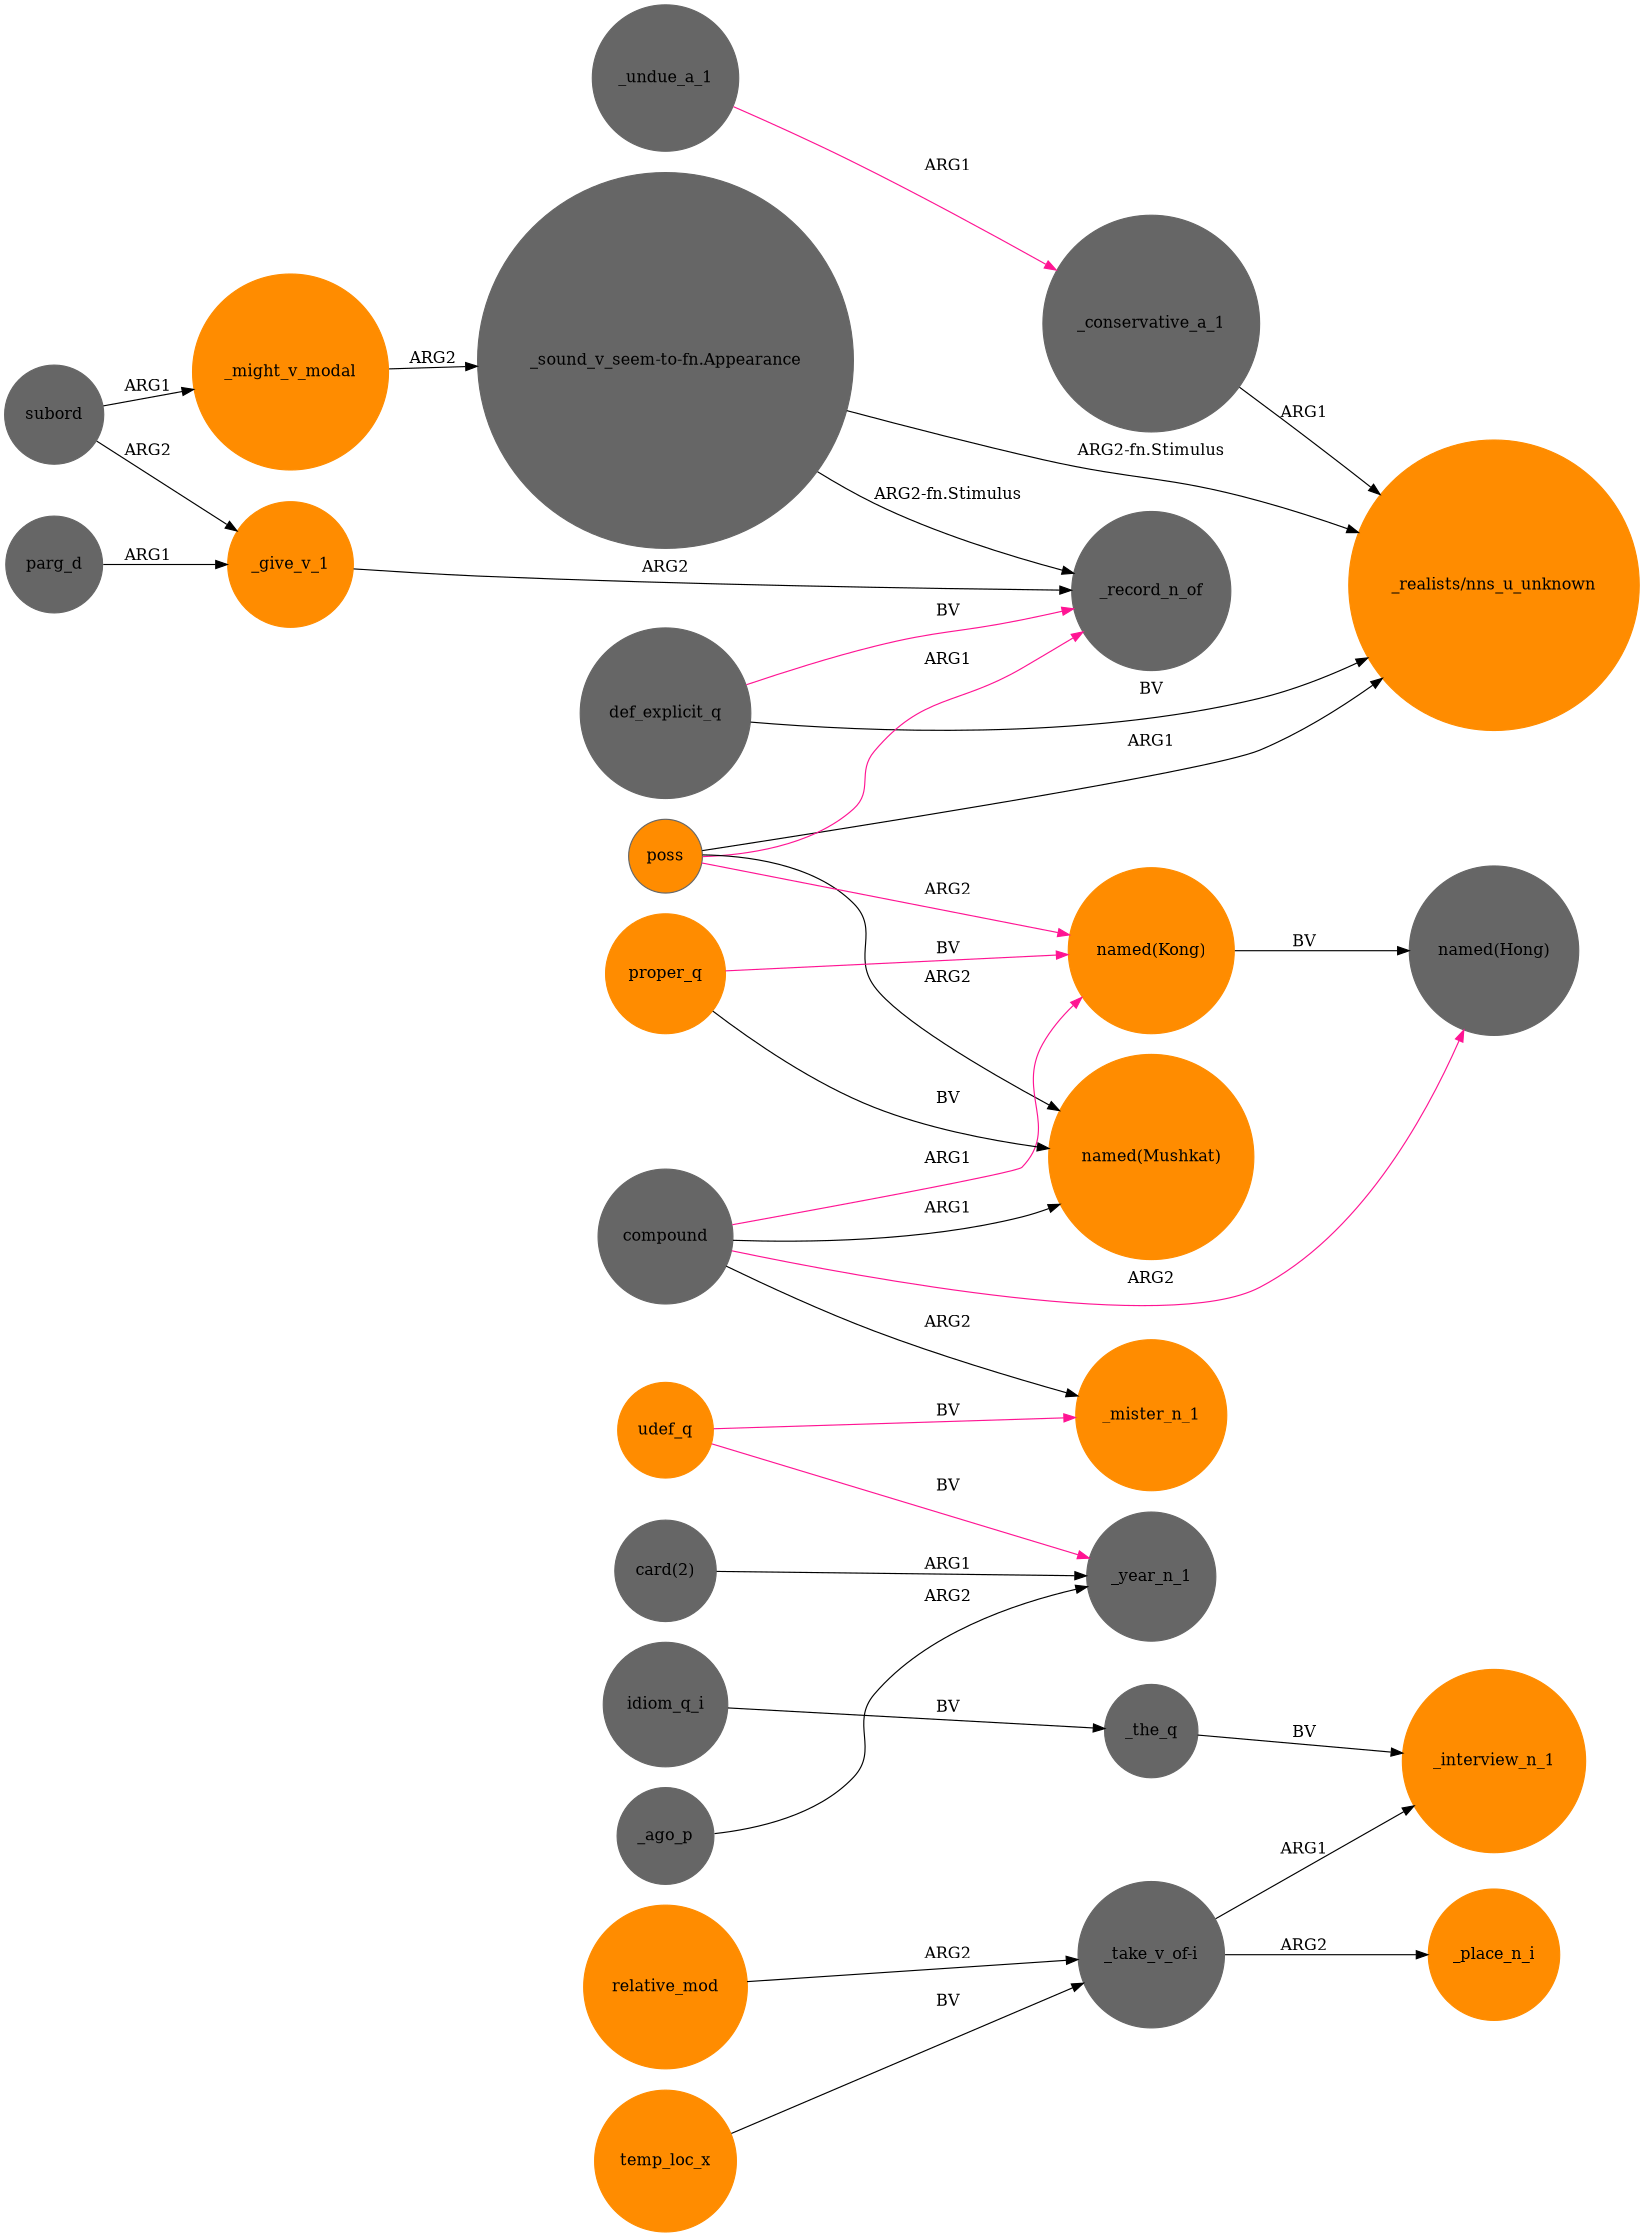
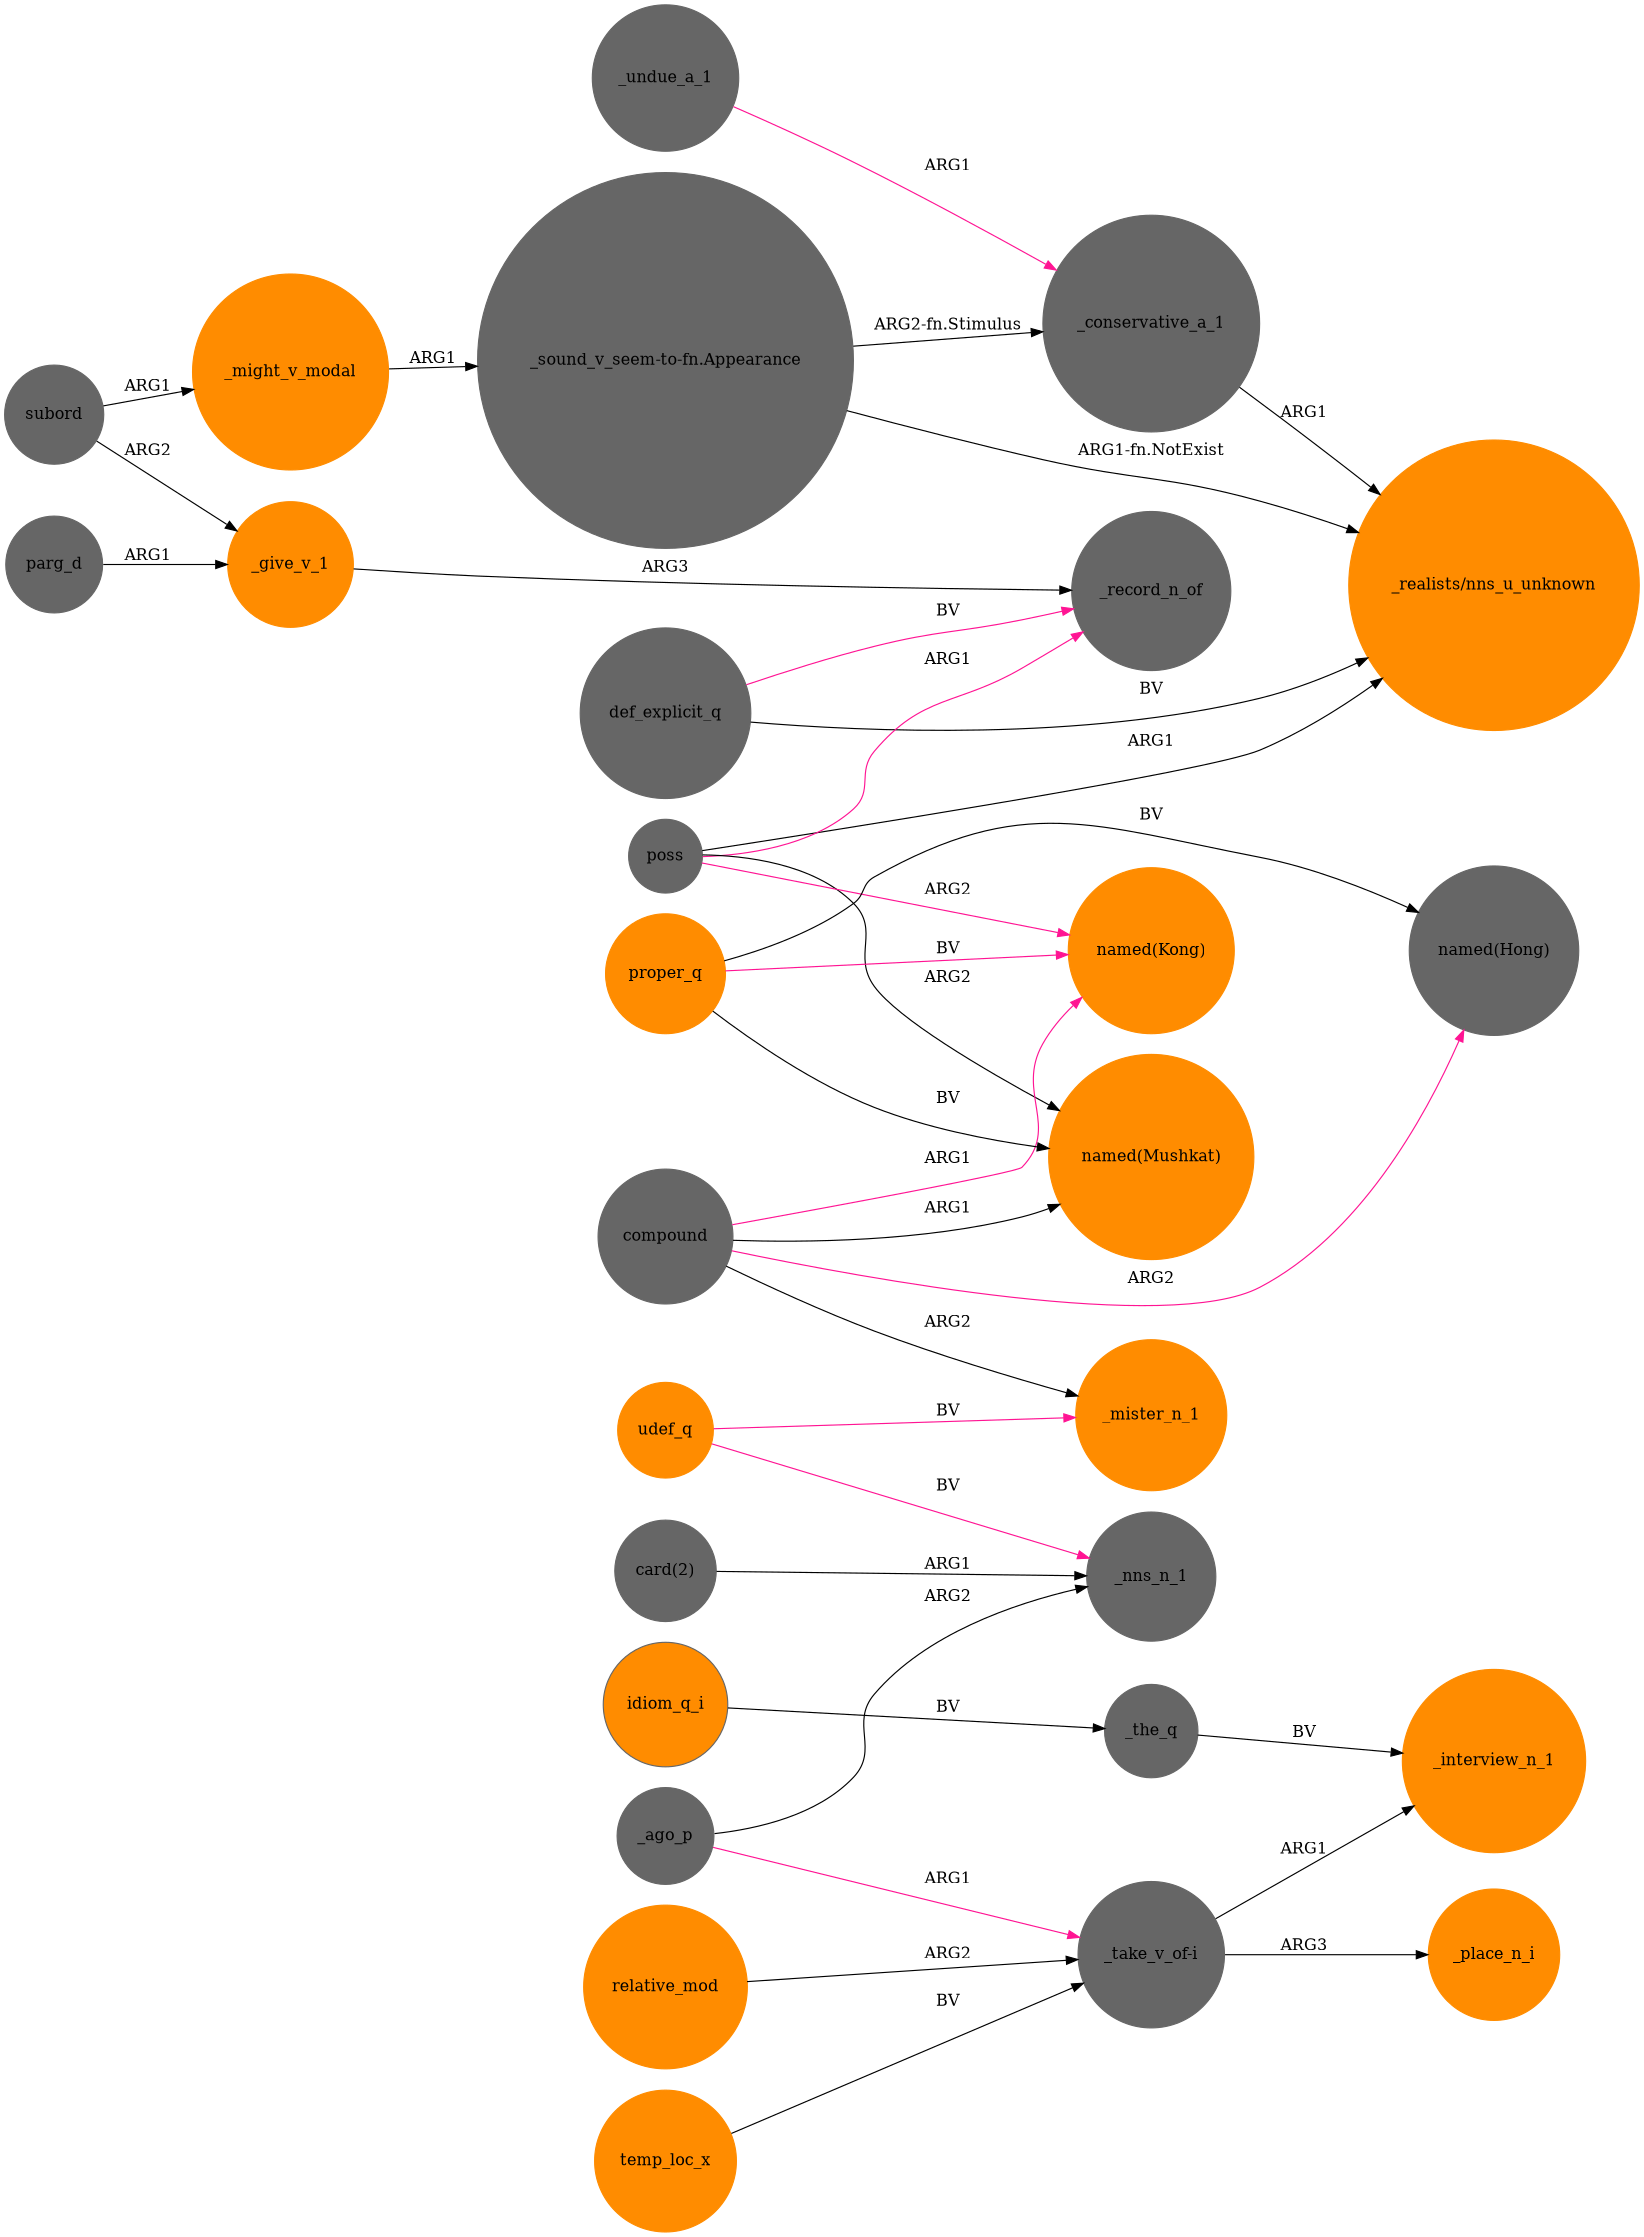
  digraph {
    rankdir=LR
    node [color=gray40 shape=circle style=filled]
    edge [color=black]
    _might_v_modal [color=darkorange]
    "_sound_v_seem-to-fn.Appearance"
    "_realists/nns_u_unknown" [color=darkorange]
    _conservative_a_1
    def_explicit_q
    _record_n_of
    temp_loc_x [color=darkorange]
    "_take_v_of-i"
    _interview_n_1 [color=darkorange]
    _place_n_i [color=darkorange]
    _give_v_1 [color=darkorange]
    parg_d
-   poss [fillcolor=darkorange]
+   poss
    "named(Mushkat)" [color=darkorange]
    "named(Kong)" [color=darkorange]
    relative_mod [color=darkorange]
    compound
    _mister_n_1 [color=darkorange]
    "named(Hong)"
    _ago_p
-   _year_n_1
+   _year_n_1 [label=_nns_n_1]
    subord
    udef_q [color=darkorange]
    proper_q [color=darkorange]
-   idiom_q_i
+   idiom_q_i [fillcolor=darkorange]
    _the_q
    "card(2)"
    _undue_a_1
-   _might_v_modal -> "_sound_v_seem-to-fn.Appearance" [label=ARG2]
-   "_sound_v_seem-to-fn.Appearance" -> "_realists/nns_u_unknown" [label="ARG2-fn.Stimulus"]
-   "_sound_v_seem-to-fn.Appearance" -> _record_n_of [label="ARG2-fn.Stimulus"]
+   _might_v_modal -> "_sound_v_seem-to-fn.Appearance" [label=ARG1]
+   "_sound_v_seem-to-fn.Appearance" -> "_realists/nns_u_unknown" [label="ARG1-fn.NotExist"]
+   "_sound_v_seem-to-fn.Appearance" -> _conservative_a_1 [label="ARG2-fn.Stimulus"]
    _conservative_a_1 -> "_realists/nns_u_unknown" [label=ARG1]
    def_explicit_q -> "_realists/nns_u_unknown" [label=BV]
    def_explicit_q -> _record_n_of [color=deeppink label=BV]
    temp_loc_x -> "_take_v_of-i" [label=BV]
    "_take_v_of-i" -> _interview_n_1 [label=ARG1]
-   "_take_v_of-i" -> _place_n_i [label=ARG2]
-   _give_v_1 -> _record_n_of [label=ARG2]
+   "_take_v_of-i" -> _place_n_i [label=ARG3]
+   _give_v_1 -> _record_n_of [label=ARG3]
    parg_d -> _give_v_1 [label=ARG1]
    poss -> "_realists/nns_u_unknown" [label=ARG1]
    poss -> _record_n_of [color=deeppink label=ARG1]
    poss -> "named(Mushkat)" [label=ARG2]
    poss -> "named(Kong)" [color=deeppink label=ARG2]
    relative_mod -> "_take_v_of-i" [label=ARG2]
    compound -> "named(Mushkat)" [label=ARG1]
    compound -> "named(Kong)" [color=deeppink label=ARG1]
    compound -> _mister_n_1 [label=ARG2]
    compound -> "named(Hong)" [color=deeppink label=ARG2]
+   _ago_p -> "_take_v_of-i" [color=deeppink label=ARG1]
    _ago_p -> _year_n_1 [label=ARG2]
    subord -> _might_v_modal [label=ARG1]
    subord -> _give_v_1 [label=ARG2]
    udef_q -> _mister_n_1 [color=deeppink label=BV]
    udef_q -> _year_n_1 [color=deeppink label=BV]
    proper_q -> "named(Mushkat)" [label=BV]
    proper_q -> "named(Kong)" [color=deeppink label=BV]
-   "named(Kong)" -> "named(Hong)" [label=BV]
+   proper_q -> "named(Hong)" [label=BV]
    idiom_q_i -> _the_q [label=BV]
    _the_q -> _interview_n_1 [label=BV]
    "card(2)" -> _year_n_1 [label=ARG1]
    _undue_a_1 -> _conservative_a_1 [color=deeppink label=ARG1]
  }
